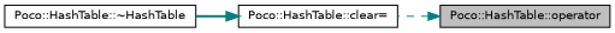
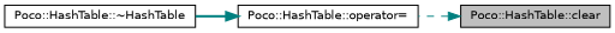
  digraph {
    rankdir=RL
    node [color=black fillcolor=white fontname=Helvetica fontsize=10 shape=record style=filled]
    edge [color=teal dir=back fontname=Helvetica fontsize=10 labelfontname=Helvetica labelfontsize=10]
-   n1 [fillcolor=grey75 fontcolor=black height=0.2 label="Poco::HashTable::operator" width=0.4]
-   n2 [height=0.2 label="Poco::HashTable::clear=" width=0.4]
+   n1 [fillcolor=grey75 fontcolor=black height=0.2 label="Poco::HashTable::clear" width=0.4]
+   n2 [height=0.2 label="Poco::HashTable::operator=" width=0.4]
    n3 [height=0.2 label="Poco::HashTable::~HashTable" width=0.4]
    n1 -> n2 [style=dashed]
    n2 -> n3 [style=bold]
  }
